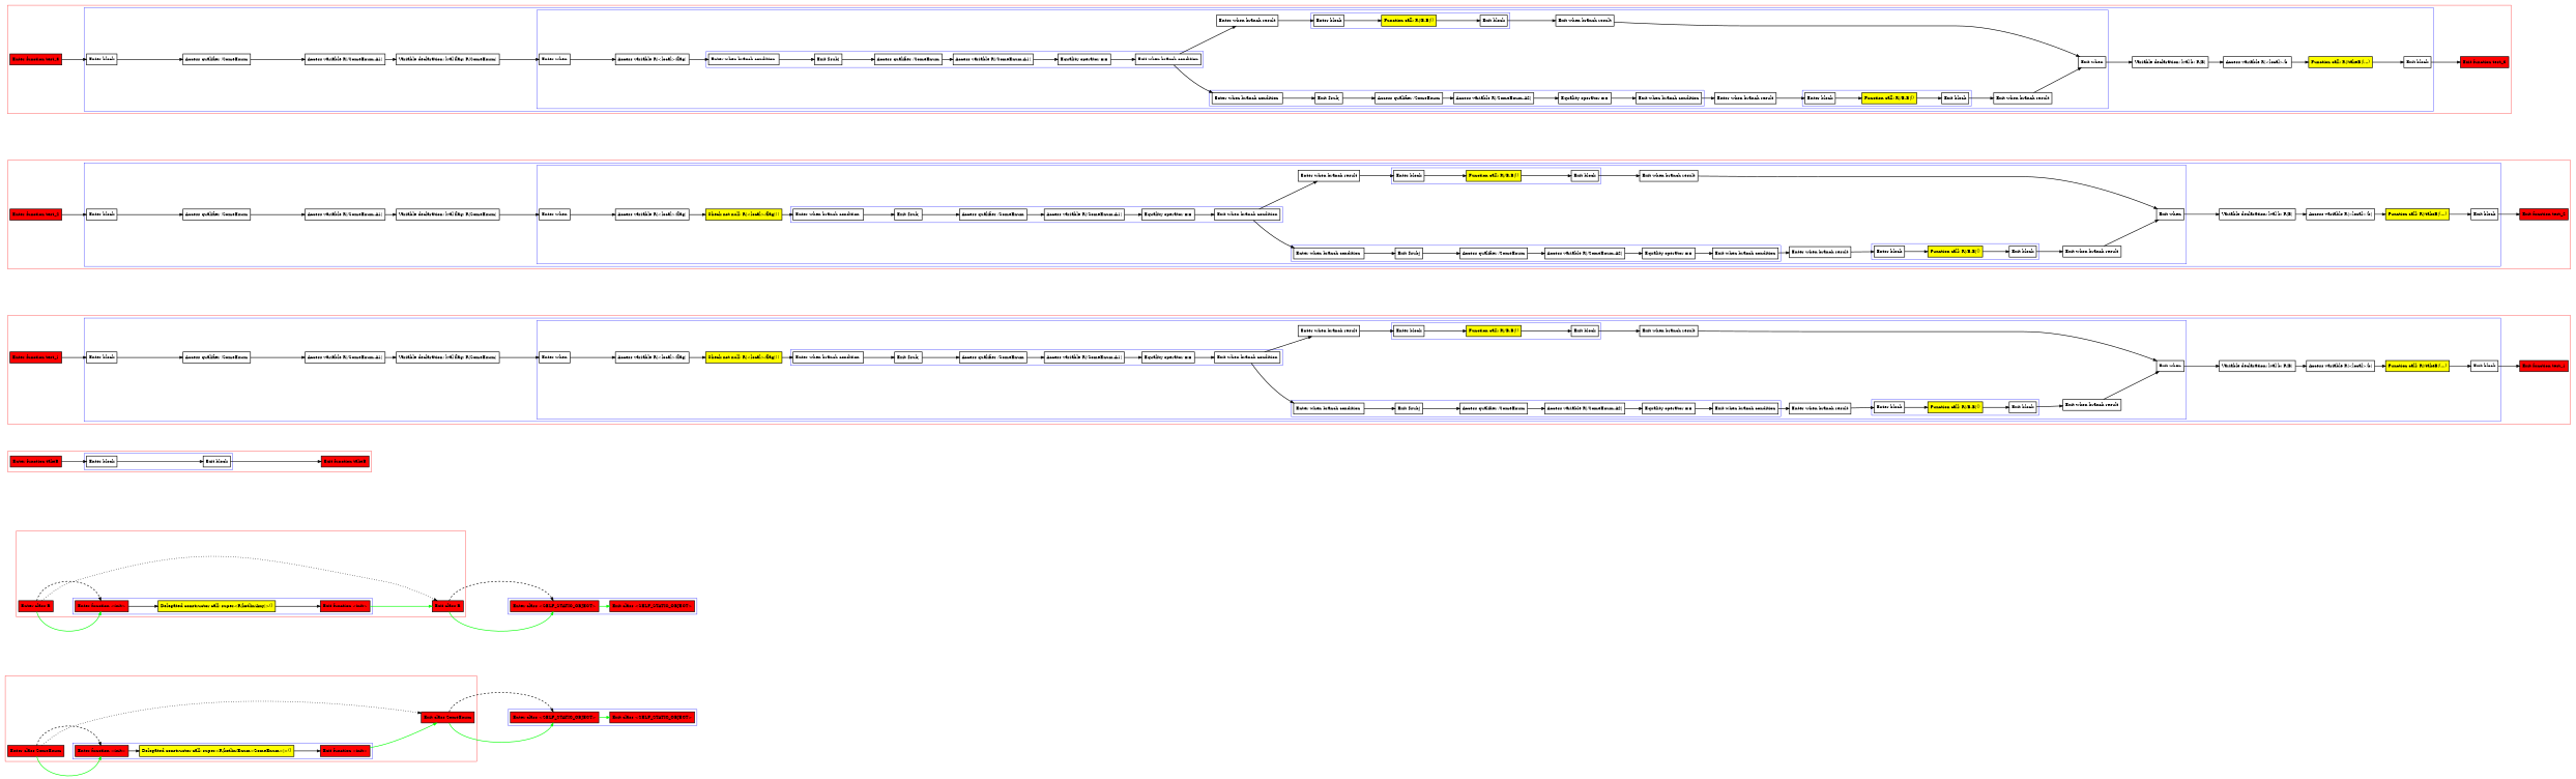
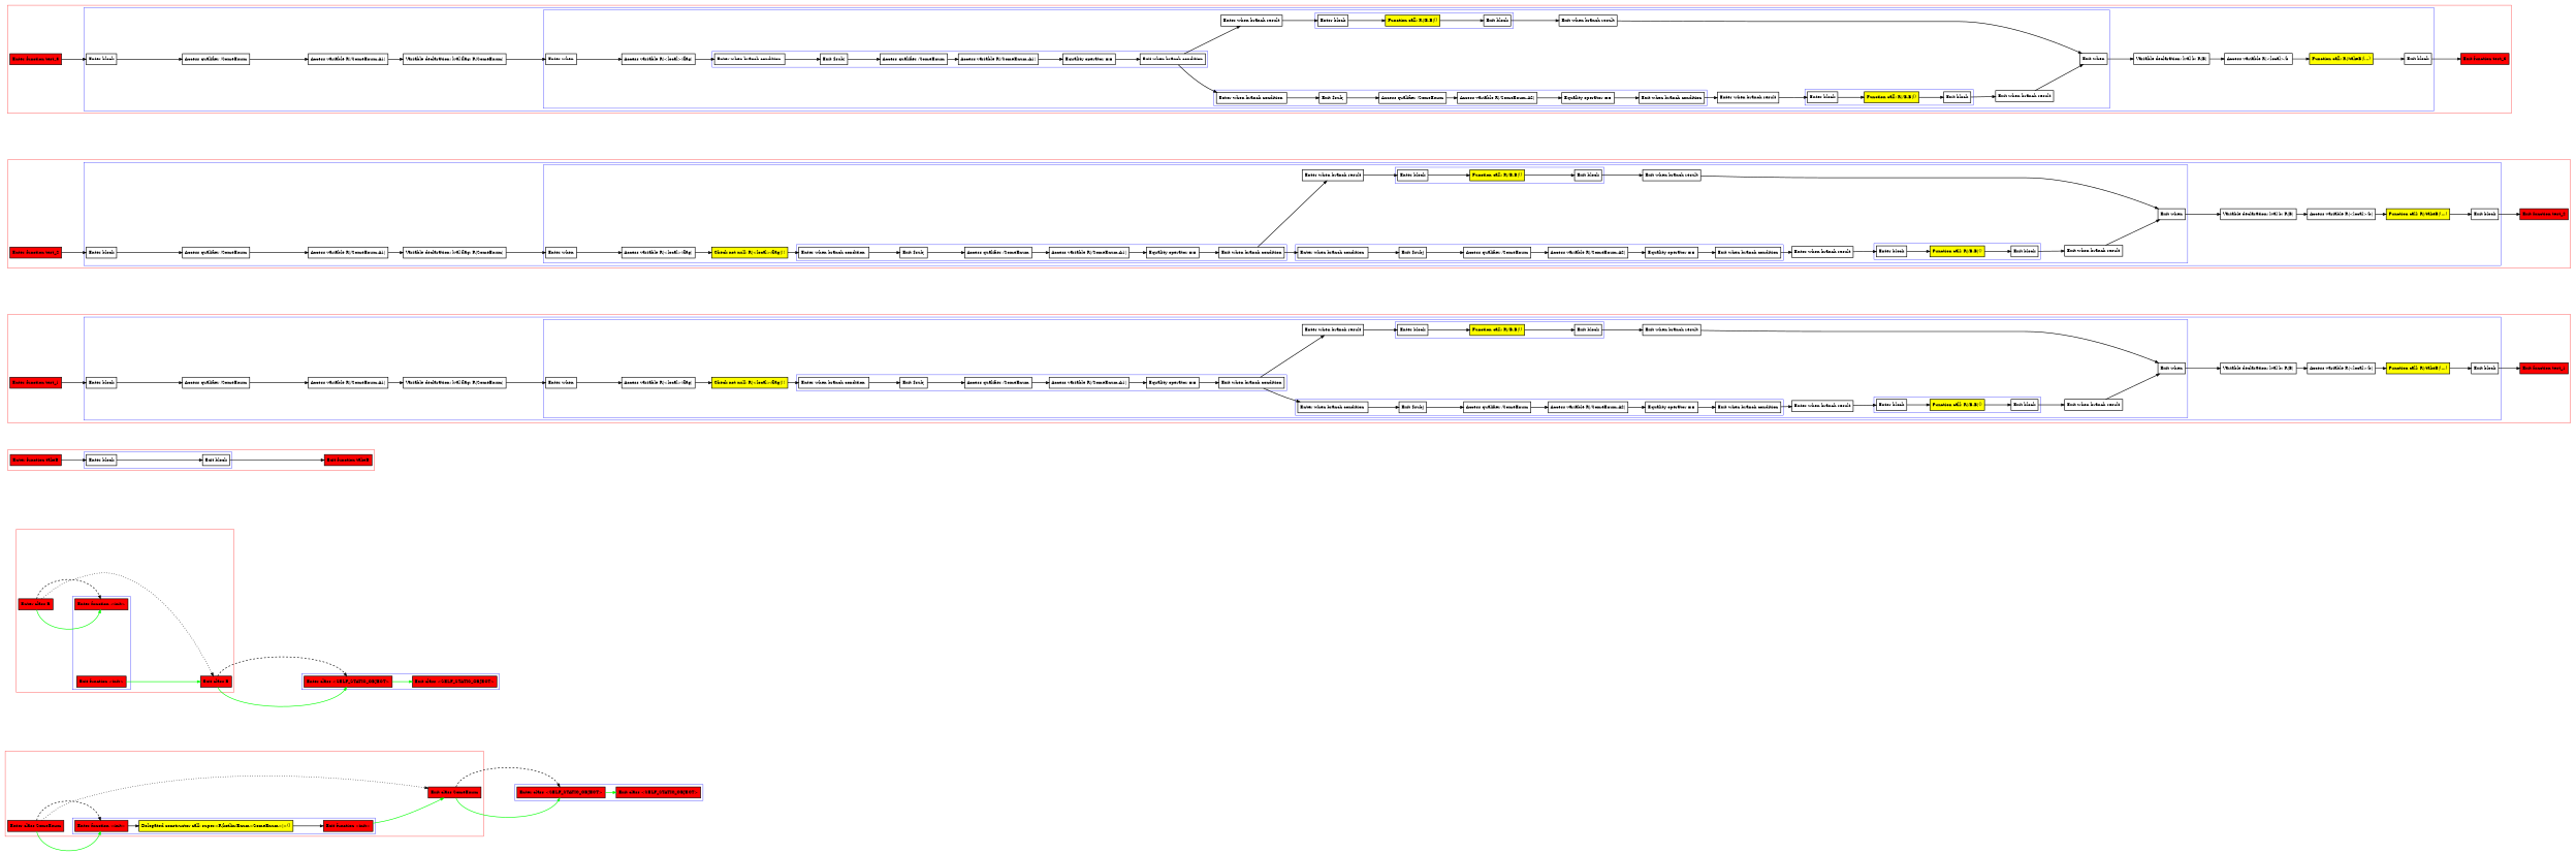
  digraph {
    nodesep=3
    rankdir=LR
    node [penwidth=2 shape=box]
    edge [penwidth=2]
    n1 [fillcolor=red label="Enter function <init>" style=filled]
    n2 [fillcolor=yellow label="Delegated constructor call: super<R|kotlin/Enum<SomeEnum>|>()" style=filled]
    n3 [fillcolor=red label="Exit function <init>" style=filled]
    n4 [fillcolor=red label="Enter class SomeEnum" style=filled]
    n5 [fillcolor=red label="Exit class SomeEnum" style=filled]
    n6 [fillcolor=red label="Enter class <SELF_STATIC_OBJECT>" style=filled]
    n7 [fillcolor=red label="Exit class <SELF_STATIC_OBJECT>" style=filled]
    n8 [fillcolor=red label="Enter function <init>" style=filled]
-   n9 [fillcolor=yellow label="Delegated constructor call: super<R|kotlin/Any|>()" style=filled]
    n10 [fillcolor=red label="Exit function <init>" style=filled]
    n11 [fillcolor=red label="Enter class B" style=filled]
    n12 [fillcolor=red label="Exit class B" style=filled]
    n13 [fillcolor=red label="Enter class <SELF_STATIC_OBJECT>" style=filled]
    n14 [fillcolor=red label="Exit class <SELF_STATIC_OBJECT>" style=filled]
    n15 [label="Enter block"]
    n16 [label="Exit block"]
    n17 [fillcolor=red label="Enter function takeB" style=filled]
    n18 [fillcolor=red label="Exit function takeB" style=filled]
    n19 [label="Enter when branch condition "]
    n20 [label="Exit $subj"]
    n21 [label="Access qualifier /SomeEnum"]
    n22 [label="Access variable R|/SomeEnum.A1|"]
    n23 [label="Equality operator =="]
    n24 [label="Exit when branch condition"]
    n25 [label="Enter when branch condition "]
    n26 [label="Exit $subj"]
    n27 [label="Access qualifier /SomeEnum"]
    n28 [label="Access variable R|/SomeEnum.A2|"]
    n29 [label="Equality operator =="]
    n30 [label="Exit when branch condition"]
    n31 [label="Enter block"]
    n32 [fillcolor=yellow label="Function call: R|/B.B|()" style=filled]
    n33 [label="Exit block"]
    n34 [label="Enter block"]
    n35 [fillcolor=yellow label="Function call: R|/B.B|()" style=filled]
    n36 [label="Exit block"]
    n37 [label="Enter when"]
    n38 [label="Access variable R|<local>/flag|"]
    n39 [fillcolor=yellow label="Check not null: R|<local>/flag|!!" style=filled]
    n40 [label="Enter when branch result"]
    n41 [label="Exit when branch result"]
    n42 [label="Enter when branch result"]
    n43 [label="Exit when branch result"]
    n44 [label="Exit when"]
    n45 [label="Enter block"]
    n46 [label="Access qualifier /SomeEnum"]
    n47 [label="Access variable R|/SomeEnum.A1|"]
    n48 [label="Variable declaration: lval flag: R|SomeEnum|"]
    n49 [label="Variable declaration: lval b: R|B|"]
    n50 [label="Access variable R|<local>/b|"]
    n51 [fillcolor=yellow label="Function call: R|/takeB|(...)" style=filled]
    n52 [label="Exit block"]
    n53 [fillcolor=red label="Enter function test_1" style=filled]
    n54 [fillcolor=red label="Exit function test_1" style=filled]
    n55 [label="Enter when branch condition "]
    n56 [label="Exit $subj"]
    n57 [label="Access qualifier /SomeEnum"]
    n58 [label="Access variable R|/SomeEnum.A1|"]
    n59 [label="Equality operator =="]
    n60 [label="Exit when branch condition"]
    n61 [label="Enter when branch condition "]
    n62 [label="Exit $subj"]
    n63 [label="Access qualifier /SomeEnum"]
    n64 [label="Access variable R|/SomeEnum.A2|"]
    n65 [label="Equality operator =="]
    n66 [label="Exit when branch condition"]
    n67 [label="Enter block"]
    n68 [fillcolor=yellow label="Function call: R|/B.B|()" style=filled]
    n69 [label="Exit block"]
    n70 [label="Enter block"]
    n71 [fillcolor=yellow label="Function call: R|/B.B|()" style=filled]
    n72 [label="Exit block"]
    n73 [label="Enter when"]
    n74 [label="Access variable R|<local>/flag|"]
    n75 [fillcolor=yellow label="Check not null: R|<local>/flag|!!" style=filled]
    n76 [label="Enter when branch result"]
    n77 [label="Exit when branch result"]
    n78 [label="Enter when branch result"]
    n79 [label="Exit when branch result"]
    n80 [label="Exit when"]
    n81 [label="Enter block"]
    n82 [label="Access qualifier /SomeEnum"]
    n83 [label="Access variable R|/SomeEnum.A1|"]
    n84 [label="Variable declaration: lval flag: R|SomeEnum|"]
    n85 [label="Variable declaration: lval b: R|B|"]
    n86 [label="Access variable R|<local>/b|"]
    n87 [fillcolor=yellow label="Function call: R|/takeB|(...)" style=filled]
    n88 [label="Exit block"]
    n89 [fillcolor=red label="Enter function test_2" style=filled]
    n90 [fillcolor=red label="Exit function test_2" style=filled]
    n91 [label="Enter when branch condition "]
    n92 [label="Exit $subj"]
    n93 [label="Access qualifier /SomeEnum"]
    n94 [label="Access variable R|/SomeEnum.A1|"]
    n95 [label="Equality operator =="]
    n96 [label="Exit when branch condition"]
    n97 [label="Enter when branch condition "]
    n98 [label="Exit $subj"]
    n99 [label="Access qualifier /SomeEnum"]
    n100 [label="Access variable R|/SomeEnum.A2|"]
    n101 [label="Equality operator =="]
    n102 [label="Exit when branch condition"]
    n103 [label="Enter block"]
    n104 [fillcolor=yellow label="Function call: R|/B.B|()" style=filled]
    n105 [label="Exit block"]
    n106 [label="Enter block"]
    n107 [fillcolor=yellow label="Function call: R|/B.B|()" style=filled]
    n108 [label="Exit block"]
    n109 [label="Enter when"]
    n110 [label="Access variable R|<local>/flag|"]
    n111 [label="Enter when branch result"]
    n112 [label="Exit when branch result"]
    n113 [label="Enter when branch result"]
    n114 [label="Exit when branch result"]
    n115 [label="Exit when"]
    n116 [label="Enter block"]
    n117 [label="Access qualifier /SomeEnum"]
    n118 [label="Access variable R|/SomeEnum.A1|"]
    n119 [label="Variable declaration: lval flag: R|SomeEnum|"]
    n120 [label="Variable declaration: lval b: R|B|"]
    n121 [label="Access variable R|<local>/b|"]
    n122 [fillcolor=yellow label="Function call: R|/takeB|(...)" style=filled]
    n123 [label="Exit block"]
    n124 [fillcolor=red label="Enter function test_3" style=filled]
    n125 [fillcolor=red label="Exit function test_3" style=filled]
    subgraph cluster_1 {
      color=red
      n4
      n5
      subgraph cluster_2 {
        color=blue
        n1
        n2
        n3
      }
    }
    subgraph cluster_3 {
      color=blue
      n6
      n7
    }
    subgraph cluster_4 {
      color=red
      n11
      n12
      subgraph cluster_5 {
        color=blue
        n8
-       n9
        n10
      }
    }
    subgraph cluster_6 {
      color=blue
      n13
      n14
    }
    subgraph cluster_7 {
      color=red
      n17
      n18
      subgraph cluster_8 {
        color=blue
        n15
        n16
      }
    }
    subgraph cluster_9 {
      color=red
      n53
      n54
      subgraph cluster_10 {
        color=blue
        n45
        n46
        n47
        n48
        n49
        n50
        n51
        n52
        subgraph cluster_11 {
          color=blue
          n37
          n38
          n39
          n40
          n41
          n42
          n43
          n44
          subgraph cluster_12 {
            color=blue
            n19
            n20
            n21
            n22
            n23
            n24
          }
          subgraph cluster_13 {
            color=blue
            n25
            n26
            n27
            n28
            n29
            n30
          }
          subgraph cluster_14 {
            color=blue
            n31
            n32
            n33
          }
          subgraph cluster_15 {
            color=blue
            n34
            n35
            n36
          }
        }
      }
    }
    subgraph cluster_16 {
      color=red
      n89
      n90
      subgraph cluster_17 {
        color=blue
        n81
        n82
        n83
        n84
        n85
        n86
        n87
        n88
        subgraph cluster_18 {
          color=blue
          n73
          n74
          n75
          n76
          n77
          n78
          n79
          n80
          subgraph cluster_19 {
            color=blue
            n55
            n56
            n57
            n58
            n59
            n60
          }
          subgraph cluster_20 {
            color=blue
            n61
            n62
            n63
            n64
            n65
            n66
          }
          subgraph cluster_21 {
            color=blue
            n67
            n68
            n69
          }
          subgraph cluster_22 {
            color=blue
            n70
            n71
            n72
          }
        }
      }
    }
    subgraph cluster_23 {
      color=red
      n124
      n125
      subgraph cluster_24 {
        color=blue
        n116
        n117
        n118
        n119
        n120
        n121
        n122
        n123
        subgraph cluster_25 {
          color=blue
          n109
          n110
          n111
          n112
          n113
          n114
          n115
          subgraph cluster_26 {
            color=blue
            n91
            n92
            n93
            n94
            n95
            n96
          }
          subgraph cluster_27 {
            color=blue
            n97
            n98
            n99
            n100
            n101
            n102
          }
          subgraph cluster_28 {
            color=blue
            n103
            n104
            n105
          }
          subgraph cluster_29 {
            color=blue
            n106
            n107
            n108
          }
        }
      }
    }
    n1 -> n2
    n2 -> n3
    n3 -> n5 [color=green]
    n4 -> n1 [color=green]
    n4 -> n1 [style=dashed]
    n4 -> n5 [style=dotted]
    n5 -> n6 [color=green]
    n5 -> n6 [style=dashed]
    n6 -> n7 [color=green]
-   n8 -> n9
-   n9 -> n10
    n10 -> n12 [color=green]
    n11 -> n8 [color=green]
    n11 -> n8 [style=dashed]
    n11 -> n12 [style=dotted]
    n12 -> n13 [color=green]
    n12 -> n13 [style=dashed]
    n13 -> n14 [color=green]
    n15 -> n16
    n16 -> n18
    n17 -> n15
    n19 -> n20
    n20 -> n21
    n21 -> n22
    n22 -> n23
    n23 -> n24
    n24 -> n25
    n24 -> n42
    n25 -> n26
    n26 -> n27
    n27 -> n28
    n28 -> n29
    n29 -> n30
    n30 -> n40
    n31 -> n32
    n32 -> n33
    n33 -> n41
    n34 -> n35
    n35 -> n36
    n36 -> n43
    n37 -> n38
    n38 -> n39
    n39 -> n19
    n40 -> n31
    n41 -> n44
    n42 -> n34
    n43 -> n44
    n44 -> n49
    n45 -> n46
    n46 -> n47
    n47 -> n48
    n48 -> n37
    n49 -> n50
    n50 -> n51
    n51 -> n52
    n52 -> n54
    n53 -> n45
    n55 -> n56
    n56 -> n57
    n57 -> n58
    n58 -> n59
    n59 -> n60
    n60 -> n61
    n60 -> n78
    n61 -> n62
    n62 -> n63
    n63 -> n64
    n64 -> n65
    n65 -> n66
    n66 -> n76
    n67 -> n68
    n68 -> n69
    n69 -> n77
    n70 -> n71
    n71 -> n72
    n72 -> n79
    n73 -> n74
    n74 -> n75
    n75 -> n55
    n76 -> n67
    n77 -> n80
    n78 -> n70
    n79 -> n80
    n80 -> n85
    n81 -> n82
    n82 -> n83
    n83 -> n84
    n84 -> n73
    n85 -> n86
    n86 -> n87
    n87 -> n88
    n88 -> n90
    n89 -> n81
    n91 -> n92
    n92 -> n93
    n93 -> n94
    n94 -> n95
    n95 -> n96
    n96 -> n97
    n96 -> n113
    n97 -> n98
    n98 -> n99
    n99 -> n100
    n100 -> n101
    n101 -> n102
    n102 -> n111
    n103 -> n104
    n104 -> n105
    n105 -> n112
    n106 -> n107
    n107 -> n108
    n108 -> n114
    n109 -> n110
    n110 -> n91
    n111 -> n103
    n112 -> n115
    n113 -> n106
    n114 -> n115
    n115 -> n120
    n116 -> n117
    n117 -> n118
    n118 -> n119
    n119 -> n109
    n120 -> n121
    n121 -> n122
    n122 -> n123
    n123 -> n125
    n124 -> n116
  }
